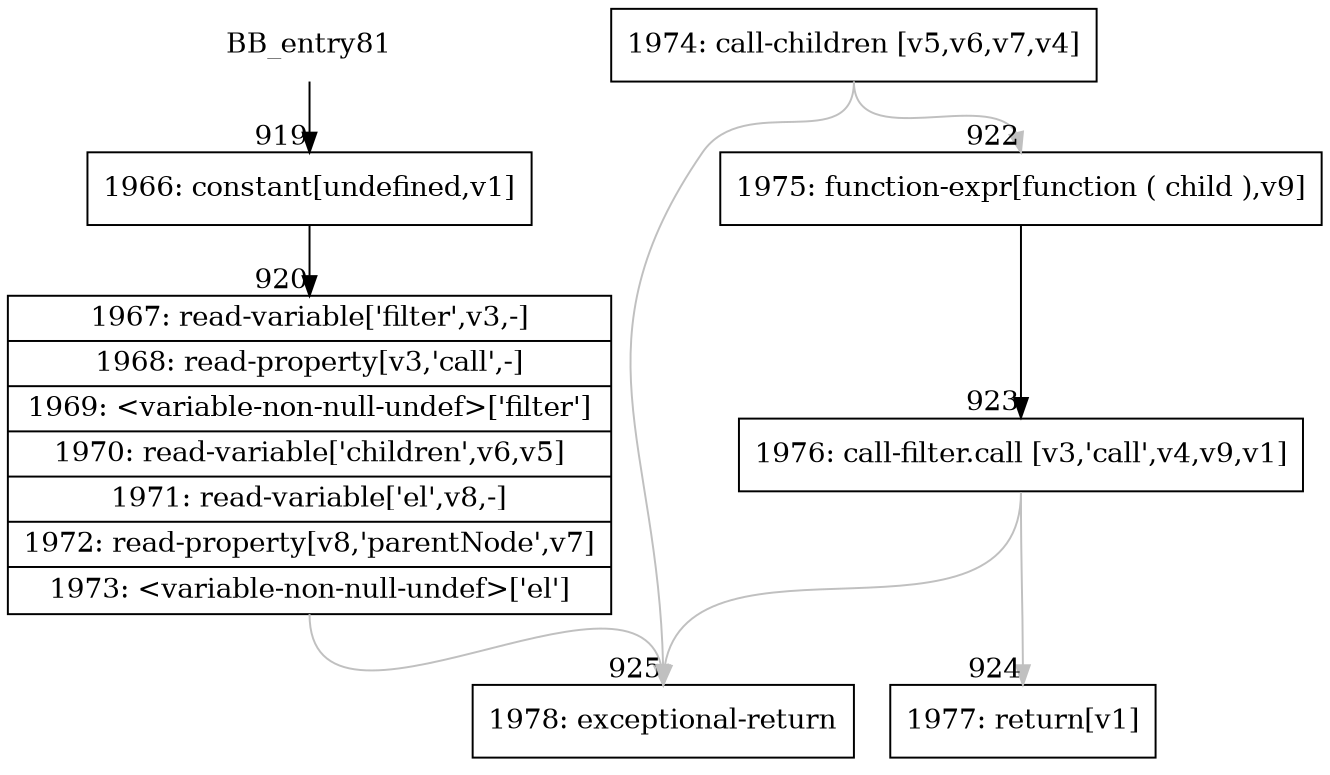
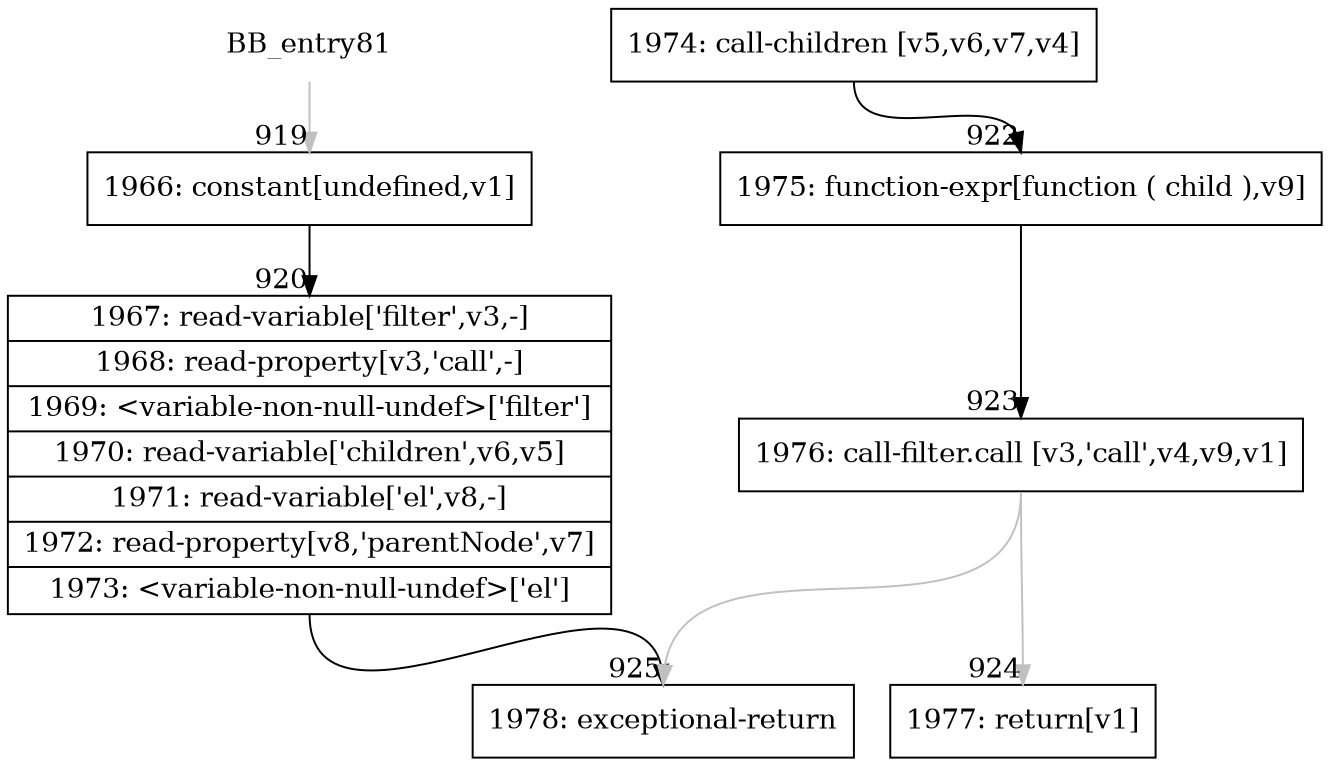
  digraph {
    rankdir=TD
    node [shape=record]
    edge [headport=n tailport=s]
    n1 [label=BB_entry81 shape=none]
    n2 [label="{1966: constant[undefined,v1]}"]
    n3 [label="{1967: read-variable['filter',v3,-]|1968: read-property[v3,'call',-]|1969: \<variable-non-null-undef\>['filter']|1970: read-variable['children',v6,v5]|1971: read-variable['el',v8,-]|1972: read-property[v8,'parentNode',v7]|1973: \<variable-non-null-undef\>['el']}"]
    n4 [label="{1978: exceptional-return}"]
    n5 [label="{1974: call-children [v5,v6,v7,v4]}"]
    n6 [label="{1975: function-expr[function ( child ),v9]}"]
    n7 [label="{1976: call-filter.call [v3,'call',v4,v9,v1]}"]
    n8 [label="{1977: return[v1]}"]
-   n1 -> n2 [headlabel="    919"]
+   n1 -> n2 [headlabel="    919" color=gray]
    n2 -> n3 [headlabel="      920"]
-   n3 -> n4 [color=gray headlabel="      925"]
-   n5 -> n4 [color=gray]
-   n5 -> n6 [headlabel="      922" color=gray]
+   n3 -> n4 [color=black headlabel="      925"]
+   n5 -> n6 [headlabel="      922"]
    n6 -> n7 [headlabel="      923"]
    n7 -> n4 [color=gray]
    n7 -> n8 [color=gray headlabel="      924"]
  }
